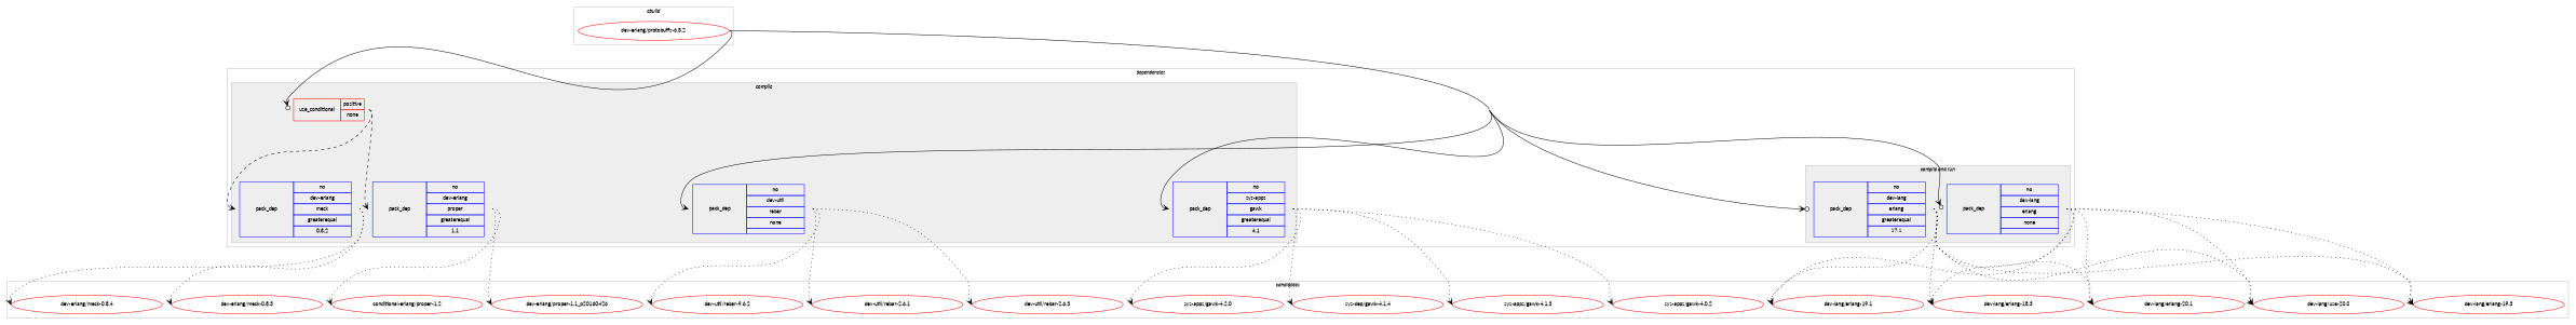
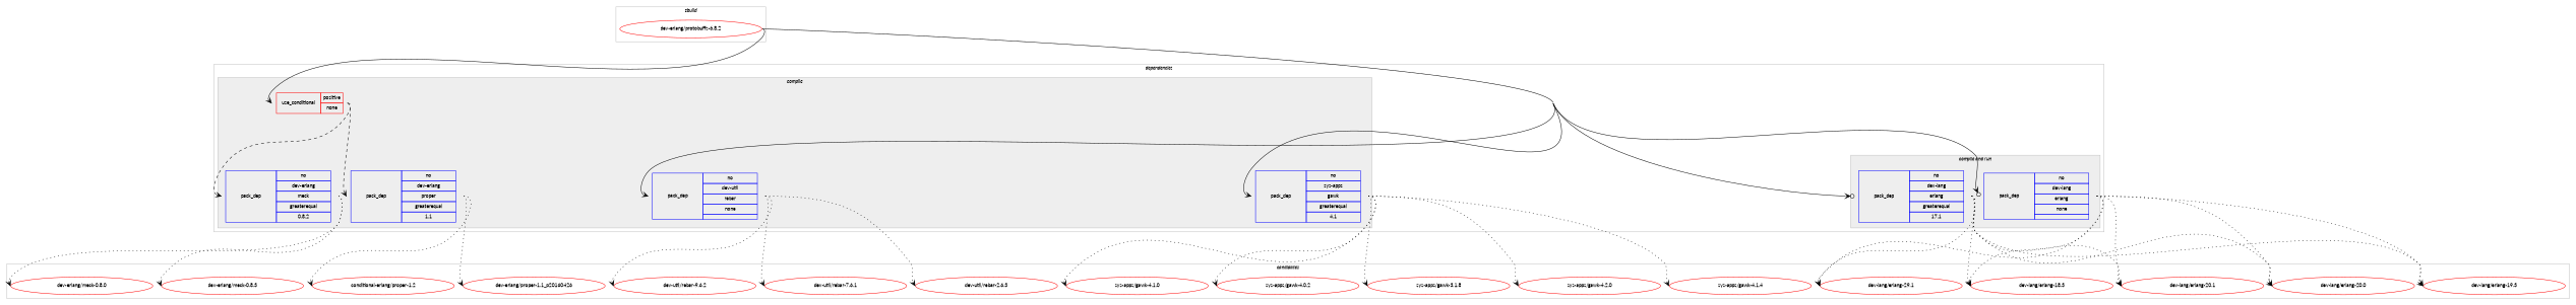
  digraph {
    compound=true
    concentrate=true
    fontname=Lato
    fontsize=10
    newrank=true
    rankdir=TB
    ranksep=1.5
    node [color=red fontname=Lato fontsize=10]
    edge [arrowhead=vee fontname=Lato headport=w style=dotted tailport=e weight=100]
    n1 [label="dev-erlang/protobuffs-6.8.2" width=4]
    n2 [color=blue label=<<TABLE BORDER="0" CELLBORDER="1" CELLSPACING="0" CELLPADDING="4" WIDTH="220"><TR><TD ROWSPAN="6" CELLPADDING="30">pack_dep</TD></TR><TR><TD WIDTH="110">no</TD></TR><TR><TD>dev-erlang</TD></TR><TR><TD>meck</TD></TR><TR><TD>greaterequal</TD></TR><TR><TD>0.8.2</TD></TR></TABLE>> shape=none]
    n3 [color=blue label=<<TABLE BORDER="0" CELLBORDER="1" CELLSPACING="0" CELLPADDING="4" WIDTH="220"><TR><TD ROWSPAN="6" CELLPADDING="30">pack_dep</TD></TR><TR><TD WIDTH="110">no</TD></TR><TR><TD>dev-erlang</TD></TR><TR><TD>proper</TD></TR><TR><TD>greaterequal</TD></TR><TR><TD>1.1</TD></TR></TABLE>> shape=none]
    n4 [label=<<TABLE BORDER="0" CELLBORDER="1" CELLSPACING="0" CELLPADDING="4"><TR><TD ROWSPAN="3" CELLPADDING="10">use_conditional</TD></TR><TR><TD>positive</TD></TR><TR><TD>none</TD></TR></TABLE>> shape=none]
    n5 [color=blue label=<<TABLE BORDER="0" CELLBORDER="1" CELLSPACING="0" CELLPADDING="4" WIDTH="220"><TR><TD ROWSPAN="6" CELLPADDING="30">pack_dep</TD></TR><TR><TD WIDTH="110">no</TD></TR><TR><TD>dev-util</TD></TR><TR><TD>rebar</TD></TR><TR><TD>none</TD></TR><TR><TD></TD></TR></TABLE>> shape=none]
    n6 [color=blue label=<<TABLE BORDER="0" CELLBORDER="1" CELLSPACING="0" CELLPADDING="4" WIDTH="220"><TR><TD ROWSPAN="6" CELLPADDING="30">pack_dep</TD></TR><TR><TD WIDTH="110">no</TD></TR><TR><TD>sys-apps</TD></TR><TR><TD>gawk</TD></TR><TR><TD>greaterequal</TD></TR><TR><TD>4.1</TD></TR></TABLE>> shape=none]
    n7 [color=blue label=<<TABLE BORDER="0" CELLBORDER="1" CELLSPACING="0" CELLPADDING="4" WIDTH="220"><TR><TD ROWSPAN="6" CELLPADDING="30">pack_dep</TD></TR><TR><TD WIDTH="110">no</TD></TR><TR><TD>dev-lang</TD></TR><TR><TD>erlang</TD></TR><TR><TD>greaterequal</TD></TR><TR><TD>17.1</TD></TR></TABLE>> shape=none]
    n8 [color=blue label=<<TABLE BORDER="0" CELLBORDER="1" CELLSPACING="0" CELLPADDING="4" WIDTH="220"><TR><TD ROWSPAN="6" CELLPADDING="30">pack_dep</TD></TR><TR><TD WIDTH="110">no</TD></TR><TR><TD>dev-lang</TD></TR><TR><TD>erlang</TD></TR><TR><TD>none</TD></TR><TR><TD></TD></TR></TABLE>> shape=none]
    n9 [label="dev-erlang/meck-0.8.3" width=4]
-   n10 [label="dev-erlang/meck-0.8.4" width=4]
+   n10 [label="dev-erlang/meck-0.8.0" width=4]
    n11 [label="dev-erlang/proper-1.1_p20160426" width=4]
    n12 [label="conditional-erlang/proper-1.2" width=4]
-   n13 [label="dev-util/rebar-2.6.1" width=4]
+   n13 [label="dev-util/rebar-7.6.1" width=4]
    n14 [label="dev-util/rebar-9.6.2" width=4]
    n15 [label="dev-util/rebar-2.6.3" width=4]
+   n16 [label="sys-apps/gawk-3.1.8" width=4]
    n17 [label="sys-apps/gawk-4.0.2" width=4]
-   n18 [label="sys-apps/gawk-4.1.3" width=4]
-   n19 [label="sys-dep/gawk-4.1.4" width=4]
+   n18 [label="sys-apps/gawk-4.1.0" width=4]
+   n19 [label="sys-apps/gawk-4.1.4" width=4]
    n20 [label="sys-apps/gawk-4.2.0" width=4]
    n21 [label="dev-lang/erlang-18.3" width=4]
-   n22 [label="dev-lang/erlang-19.1" width=4]
+   n22 [label="dev-lang/erlang-29.1" width=4]
    n23 [label="dev-lang/erlang-19.3" width=4]
-   n24 [label="dev-lang/use-20.0" width=4]
+   n24 [label="dev-lang/erlang-20.0" width=4]
    n25 [label="dev-lang/erlang-20.1" width=4]
    subgraph cluster_1 {
      color=gray
      label=<<i>ebuild</i>>
      rank=same
      n1
    }
    subgraph cluster_2 {
      color=gray
      label=<<i>dependencies</i>>
      subgraph cluster_3 {
        color=gray
        fillcolor="#eeeeee"
        label=<<i>compile</i>>
        style=filled
        subgraph sub_4 {
          color=gray
          fillcolor="#eeeeee"
          label=<<i>compile</i>>
          style=filled
          n4
          subgraph sub_5 {
            color=gray
            fillcolor="#eeeeee"
            label=<<i>compile</i>>
            style=filled
            n2
          }
          subgraph sub_6 {
            color=gray
            fillcolor="#eeeeee"
            label=<<i>compile</i>>
            style=filled
            n3
          }
        }
        subgraph sub_7 {
          color=gray
          fillcolor="#eeeeee"
          label=<<i>compile</i>>
          style=filled
          n5
        }
        subgraph sub_8 {
          color=gray
          fillcolor="#eeeeee"
          label=<<i>compile</i>>
          style=filled
          n6
        }
      }
      subgraph cluster_9 {
        color=gray
        fillcolor="#eeeeee"
        label=<<i>compile and run</i>>
        style=filled
        subgraph sub_10 {
          color=gray
          fillcolor="#eeeeee"
          label=<<i>compile and run</i>>
          style=filled
          n7
        }
        subgraph sub_11 {
          color=gray
          fillcolor="#eeeeee"
          label=<<i>compile and run</i>>
          style=filled
          n8
        }
      }
      subgraph cluster_12 {
        color=gray
        fillcolor="#eeeeee"
        label=<<i>run</i>>
        style=filled
      }
    }
    subgraph cluster_13 {
      color=gray
      label=<<i>candidates</i>>
      rank=same
      subgraph sub_14 {
        color=black
        label=<<i>candidates</i>>
        nodesep=1
        rank=same
        n9
        n10
      }
      subgraph sub_15 {
        color=black
        label=<<i>candidates</i>>
        nodesep=1
        rank=same
        n11
        n12
      }
      subgraph sub_16 {
        color=black
        label=<<i>candidates</i>>
        nodesep=1
        rank=same
        n13
        n14
        n15
      }
      subgraph sub_17 {
        color=black
        label=<<i>candidates</i>>
        nodesep=1
        rank=same
+       n16
        n17
        n18
        n19
        n20
      }
      subgraph sub_18 {
        color=black
        label=<<i>candidates</i>>
        nodesep=1
        rank=same
        n21
        n22
        n23
        n24
        n25
      }
      subgraph sub_19 {
        color=black
        label=<<i>candidates</i>>
        nodesep=1
        rank=same
        n21
        n22
        n23
        n24
        n25
      }
    }
-   n1 -> n4 [arrowhead=odotvee style=solid weight=20]
+   n1 -> n4 [style=solid weight=20]
    n1 -> n5 [style=solid weight=20]
    n1 -> n6 [style=solid weight=20]
    n1 -> n7 [arrowhead=odotvee style=solid weight=20]
    n1 -> n8 [arrowhead=odotvee style=solid weight=20]
    n2 -> n9
    n2 -> n10
    n3 -> n11
    n3 -> n12
    n4 -> n2 [style=dashed weight=20]
    n4 -> n3 [style=dashed weight=20]
    n5 -> n13
    n5 -> n14
    n5 -> n15
+   n6 -> n16
    n6 -> n17
    n6 -> n18
    n6 -> n19
    n6 -> n20
    n7 -> n21
    n7 -> n22
    n7 -> n23
    n7 -> n24
    n7 -> n25
    n8 -> n21
    n8 -> n22
    n8 -> n23
    n8 -> n24
    n8 -> n25
  }
